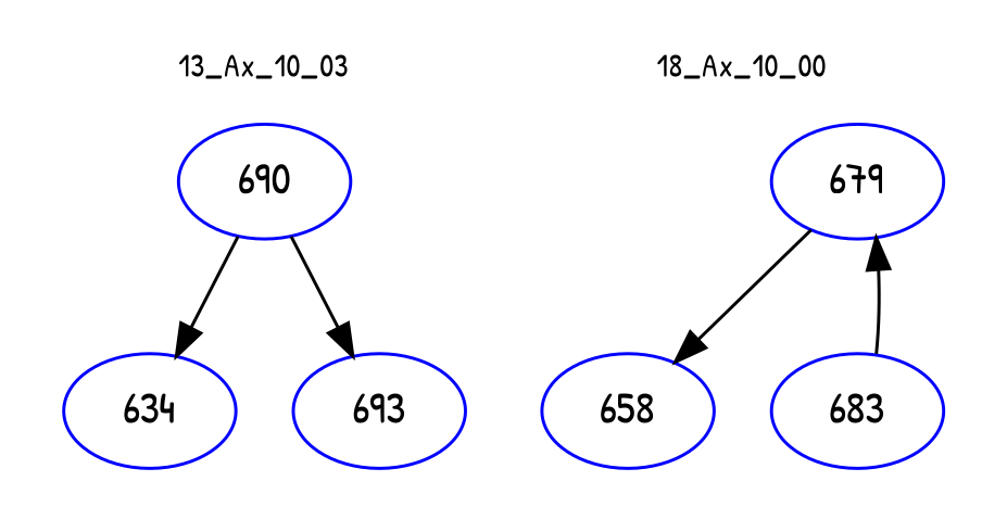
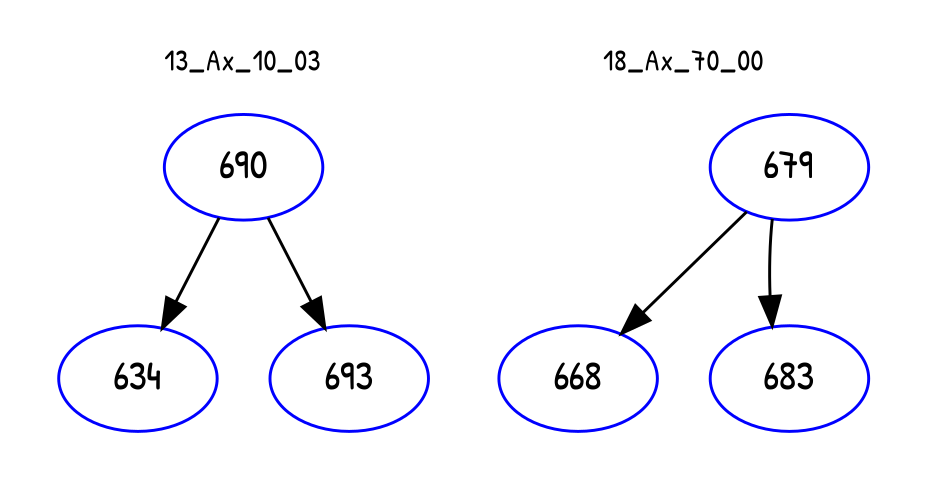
  digraph {
    fontname="Patrick Hand"
    node [color=blue fontname="Patrick Hand"]
    edge [color=black fontname="Patrick Hand"]
    n1 [label=690]
    n2 [label=634]
    n3 [label=693]
    n4 [label=679]
-   n5 [label=658]
+   n5 [label=668]
    n6 [label=683]
    subgraph cluster_1 {
      color=white
      fontsize=10
      label="13_Ax_10_03"
      n1
      n2
      n3
    }
    subgraph cluster_2 {
      color=white
      fontsize=10
-     label="18_Ax_10_00"
+     label="18_Ax_70_00"
      n4
      n5
      n6
    }
    n1 -> n2
    n1 -> n3
    n4 -> n5
-   n6 -> n4
+   n4 -> n6
  }
